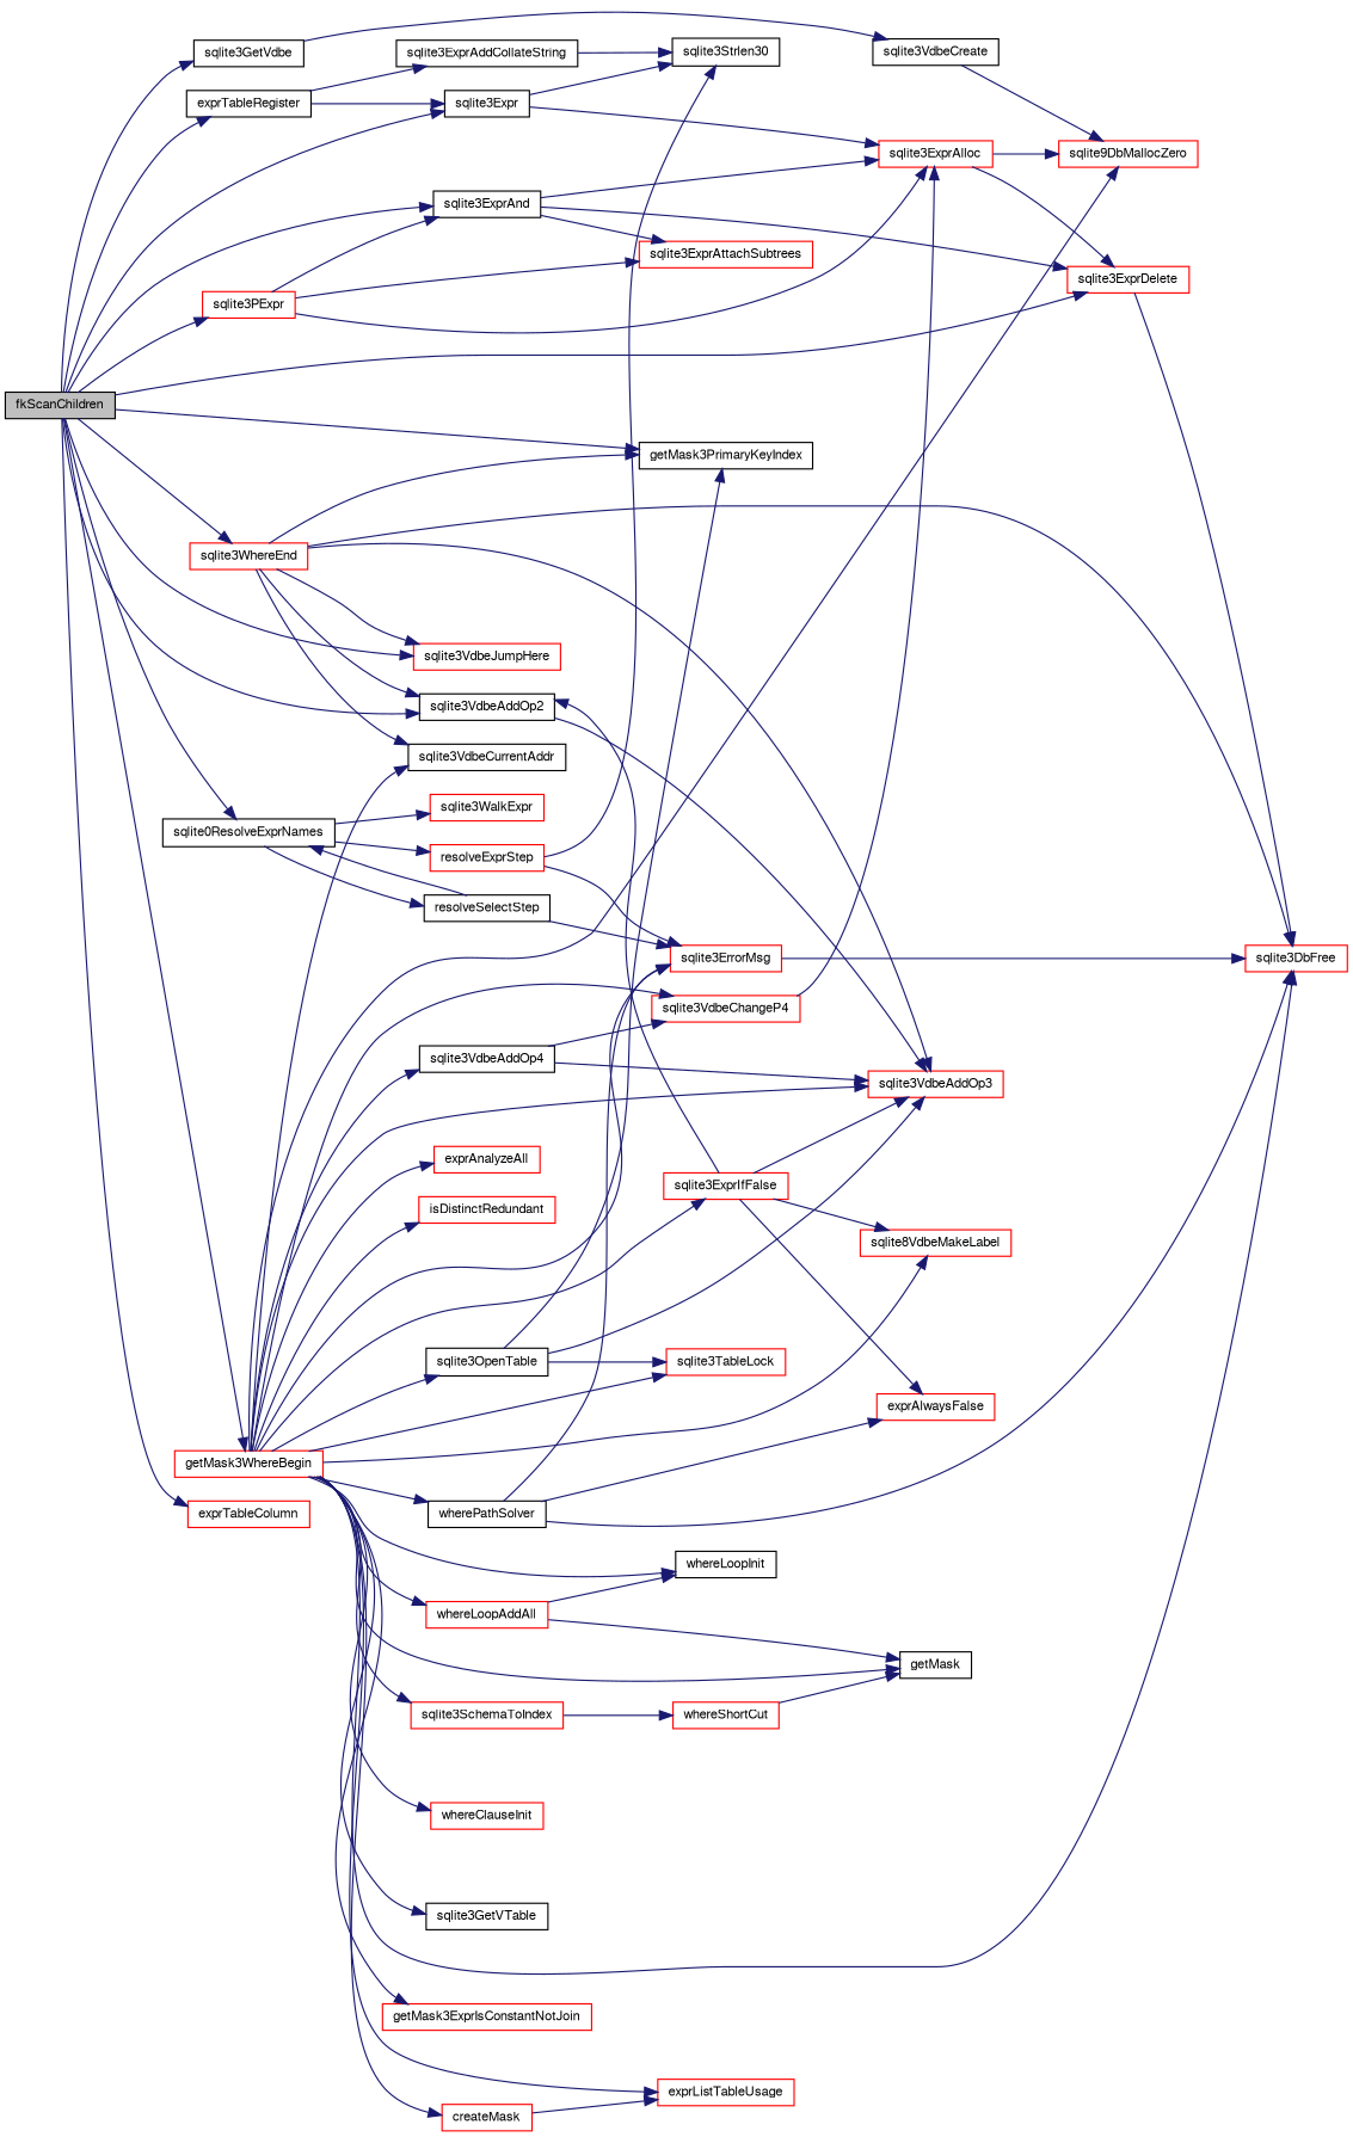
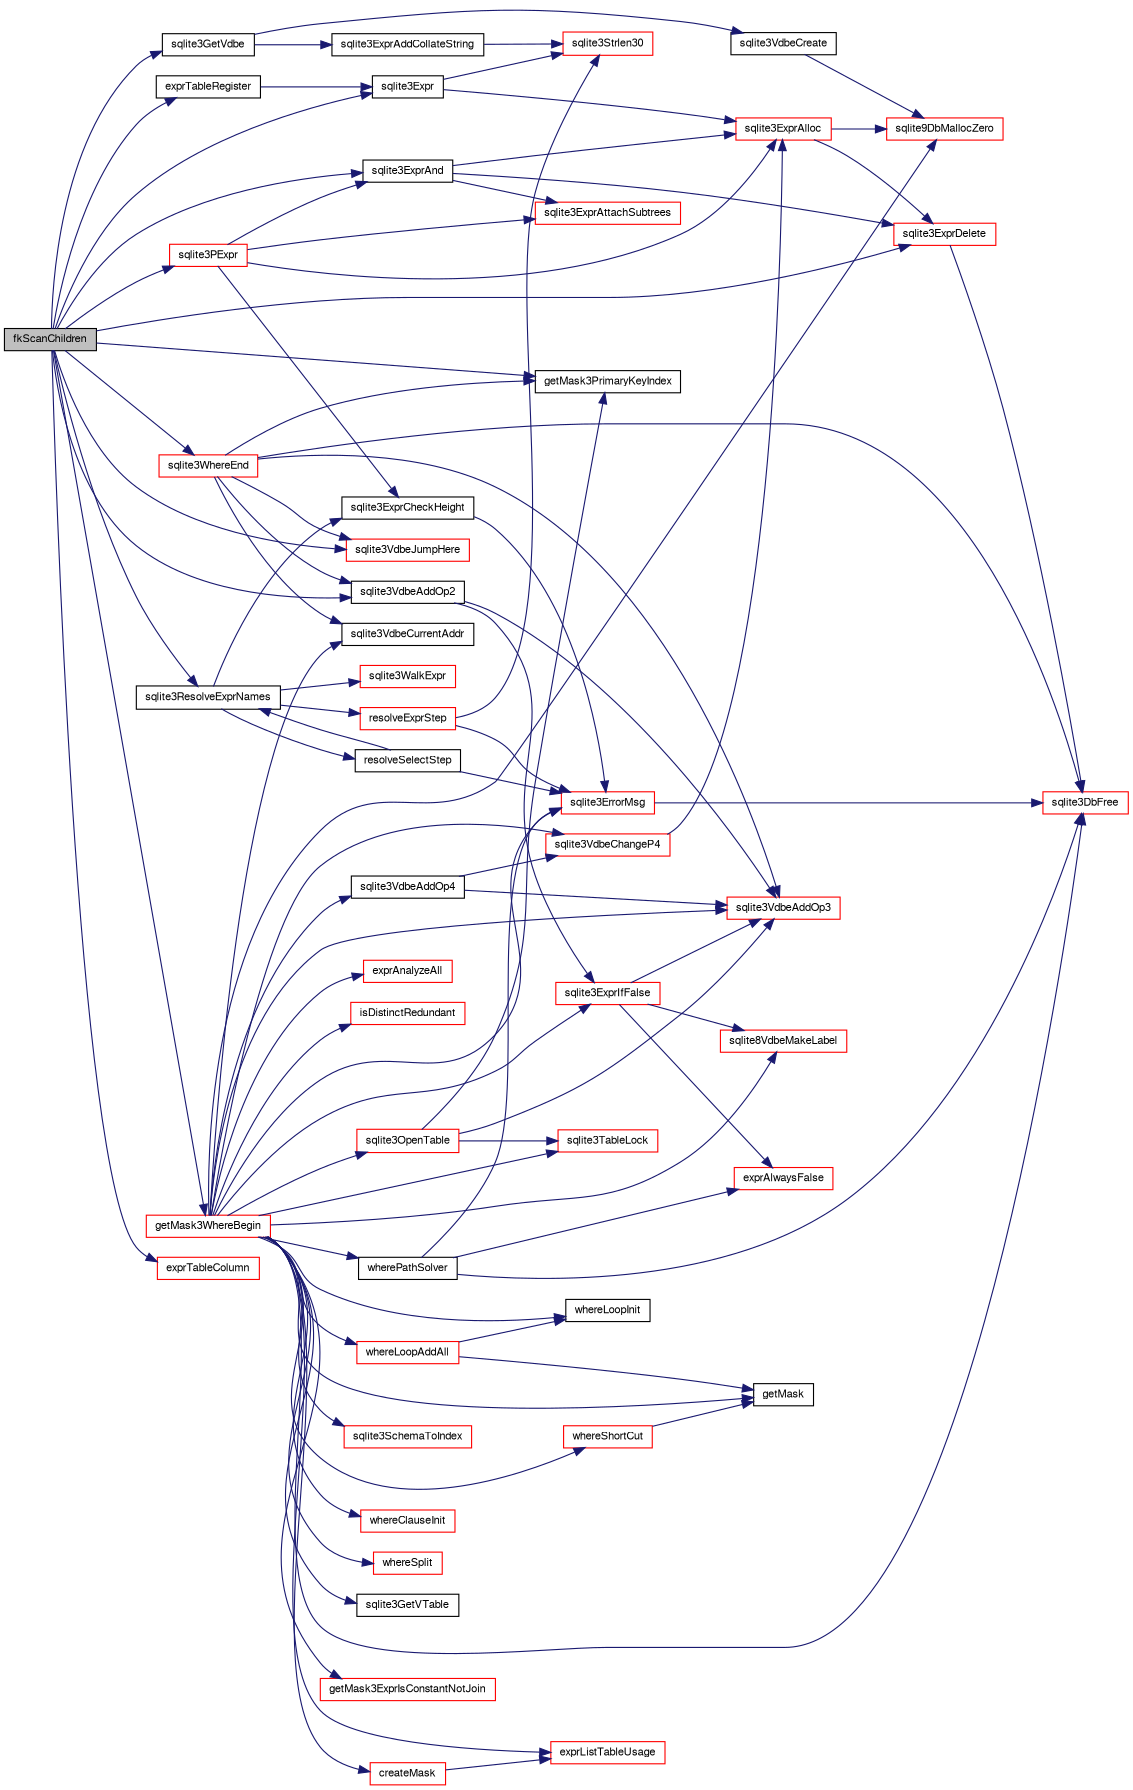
  digraph {
    rankdir=LR
    node [color=red fillcolor=white fontname=FreeSans fontsize=10 shape=record style=filled]
    edge [color=midnightblue fontname=FreeSans fontsize=10 labelfontname=FreeSans labelfontsize=10 style=solid]
    n1 [color=black fillcolor=grey75 fontcolor=black height=0.2 label=fkScanChildren width=0.4]
    n2 [color=black height=0.2 label=sqlite3GetVdbe width=0.4]
    n3 [color=black height=0.2 label=sqlite3VdbeAddOp2 width=0.4]
    n4 [color=black height=0.2 label=exprTableRegister width=0.4]
    n5 [color=black height=0.2 label=sqlite3Expr width=0.4]
    n6 [height=0.2 label=sqlite3PExpr width=0.4]
    n7 [color=black height=0.2 label=sqlite3ExprAnd width=0.4]
    n8 [height=0.2 label=sqlite3ExprDelete width=0.4]
    n9 [height=0.2 label=exprTableColumn width=0.4]
    n10 [color=black height=0.2 label=getMask3PrimaryKeyIndex width=0.4]
-   n11 [color=black height=0.2 label=sqlite0ResolveExprNames width=0.4]
+   n11 [color=black height=0.2 label=sqlite3ResolveExprNames width=0.4]
    n12 [height=0.2 label=getMask3WhereBegin width=0.4]
    n13 [height=0.2 label=sqlite3WhereEnd width=0.4]
    n14 [height=0.2 label=sqlite3VdbeJumpHere width=0.4]
    n15 [color=black height=0.2 label=sqlite3VdbeCreate width=0.4]
    n16 [height=0.2 label=sqlite3VdbeAddOp3 width=0.4]
    n17 [color=black height=0.2 label=sqlite3ExprAddCollateString width=0.4]
-   n18 [color=black height=0.2 label=sqlite3Strlen30 width=0.4]
+   n18 [height=0.2 label=sqlite3Strlen30 width=0.4]
    n19 [height=0.2 label=sqlite3ExprAlloc width=0.4]
    n20 [height=0.2 label=sqlite3ExprAttachSubtrees width=0.4]
+   n21 [color=black height=0.2 label=sqlite3ExprCheckHeight width=0.4]
    n22 [height=0.2 label=sqlite3DbFree width=0.4]
    n23 [height=0.2 label=resolveExprStep width=0.4]
    n24 [color=black height=0.2 label=resolveSelectStep width=0.4]
    n25 [height=0.2 label=sqlite3WalkExpr width=0.4]
    n26 [height=0.2 label=sqlite9DbMallocZero width=0.4]
    n27 [height=0.2 label=sqlite3ErrorMsg width=0.4]
    n28 [height=0.2 label=sqlite8VdbeMakeLabel width=0.4]
    n29 [color=black height=0.2 label=whereLoopInit width=0.4]
    n30 [height=0.2 label=whereClauseInit width=0.4]
+   n31 [height=0.2 label=whereSplit width=0.4]
    n32 [height=0.2 label=getMask3ExprIsConstantNotJoin width=0.4]
    n33 [height=0.2 label=sqlite3ExprIfFalse width=0.4]
    n34 [height=0.2 label=createMask width=0.4]
    n35 [height=0.2 label=exprListTableUsage width=0.4]
    n36 [color=black height=0.2 label=getMask width=0.4]
    n37 [height=0.2 label=exprAnalyzeAll width=0.4]
    n38 [height=0.2 label=isDistinctRedundant width=0.4]
    n39 [height=0.2 label=whereShortCut width=0.4]
    n40 [height=0.2 label=whereLoopAddAll width=0.4]
    n41 [color=black height=0.2 label=wherePathSolver width=0.4]
    n42 [height=0.2 label=sqlite3SchemaToIndex width=0.4]
    n43 [color=black height=0.2 label=sqlite3GetVTable width=0.4]
    n44 [color=black height=0.2 label=sqlite3VdbeAddOp4 width=0.4]
    n45 [height=0.2 label=sqlite3VdbeChangeP4 width=0.4]
-   n46 [color=black height=0.2 label=sqlite3OpenTable width=0.4]
+   n46 [height=0.2 label=sqlite3OpenTable width=0.4]
    n47 [height=0.2 label=sqlite3TableLock width=0.4]
    n48 [color=black height=0.2 label=sqlite3VdbeCurrentAddr width=0.4]
    n49 [height=0.2 label=exprAlwaysFalse width=0.4]
    n1 -> n2
    n1 -> n3
    n1 -> n4
    n1 -> n5
    n1 -> n6
    n1 -> n7
    n1 -> n8
    n1 -> n9
    n1 -> n10
    n1 -> n11
    n1 -> n12
    n1 -> n13
    n1 -> n14
    n2 -> n15
    n3 -> n16
    n4 -> n5
-   n4 -> n17
+   n2 -> n17
    n5 -> n18
    n5 -> n19
    n6 -> n7
    n6 -> n19
    n6 -> n20
+   n6 -> n21
    n7 -> n8
    n7 -> n19
    n7 -> n20
    n8 -> n22
+   n11 -> n21
    n11 -> n23
    n11 -> n24
    n11 -> n25
    n12 -> n16
    n12 -> n22
    n12 -> n26
    n12 -> n27
    n12 -> n28
    n12 -> n29
    n12 -> n30
+   n12 -> n31
    n12 -> n32
    n12 -> n33
    n12 -> n34
    n12 -> n35
    n12 -> n36
    n12 -> n37
    n12 -> n38
-   n42 -> n39
+   n12 -> n39
    n12 -> n40
    n12 -> n41
    n12 -> n42
    n12 -> n43
    n12 -> n44
    n12 -> n45
    n12 -> n46
    n12 -> n47
    n12 -> n48
    n13 -> n3
    n13 -> n10
    n13 -> n14
    n13 -> n16
    n13 -> n22
    n13 -> n48
    n15 -> n26
    n17 -> n18
    n19 -> n8
    n19 -> n26
+   n21 -> n27
    n23 -> n18
    n23 -> n27
    n24 -> n11
    n24 -> n27
    n27 -> n22
-   n33 -> n3
+   n3 -> n33
    n33 -> n16
    n33 -> n28
    n33 -> n49
    n34 -> n35
    n39 -> n36
    n40 -> n29
    n40 -> n36
    n41 -> n22
    n41 -> n27
    n41 -> n49
    n44 -> n16
    n44 -> n45
    n45 -> n19
    n46 -> n10
    n46 -> n16
    n46 -> n47
  }
